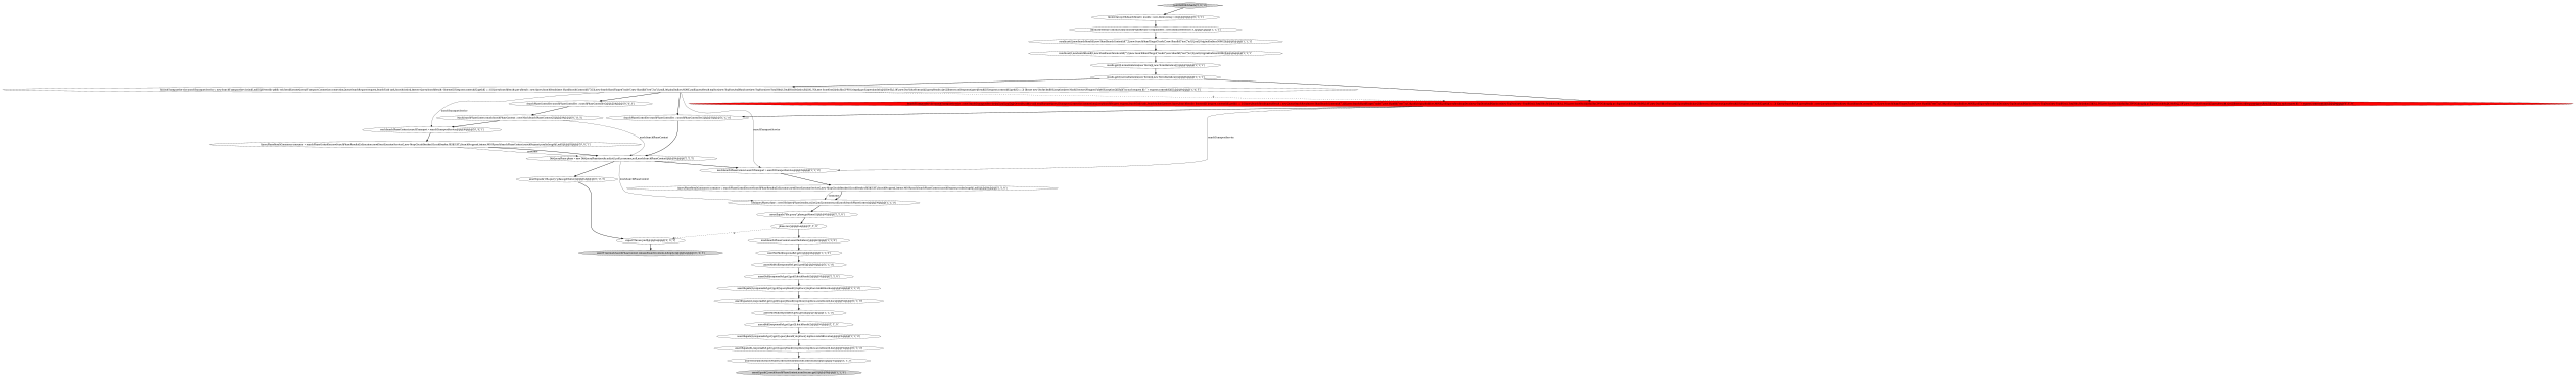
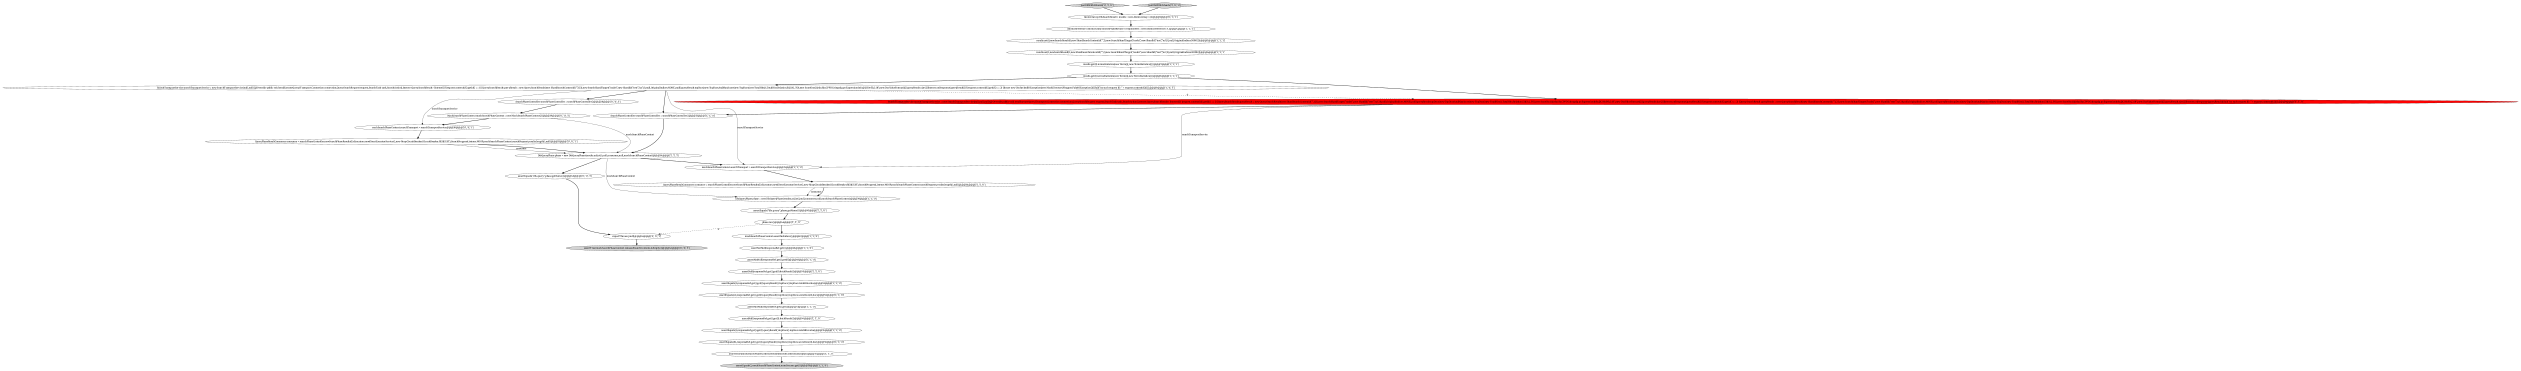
  digraph {
    fontname=Merriweather
    node [fillcolor=white fontname=Merriweather shape=ellipse style=filled]
    edge [fontname=Merriweather style=bold]
    n1 [label="assertNotNull(responseRef.get())@@@48@@@['1', '1', '0']"]
    n2 [label="assertNotNull(responseRef.get().get(0))@@@49@@@['1', '1', '0']"]
    n3 [label="assertNull(responseRef.get().get(0).fetchResult())@@@50@@@['1', '1', '0']"]
    n4 [fillcolor=lightgray label="assertTrue(mockSearchPhaseContext.releasedSearchContexts.isEmpty())@@@42@@@['0', '0', '1']"]
    n5 [label="results.get(0).termsStatistics(new Term((((,new TermStatistics(((()@@@7@@@['1', '1', '1']"]
    n6 [label="results.get(1).termsStatistics(new Term((((,new TermStatistics(((()@@@8@@@['1', '1', '1']"]
    n7 [label="SearchTransportService searchTransportService = new SearchTransportService(null,null){@Override public void sendExecuteQuery(Transport.Connection connection,QuerySearchRequest request,SearchTask task,SearchActionListener<QuerySearchResult> listener){if (request.contextId().getId() == 1) {QuerySearchResult queryResult = new QuerySearchResult(new ShardSearchContextId(\"\",123),new SearchShardTarget(\"node1\",new ShardId(\"test\",\"na\",0),null,OriginalIndices.NONE),null)queryResult.topDocs(new TopDocsAndMaxScore(new TopDocs(new TotalHits(1,TotalHits.Relation.EQUAL_TO),new ScoreDoc((((edu.fdu.CPPDG.tinypdg.pe.ExpressionInfo@1230ef3),2.0F),new DocValueFormat(((()queryResult.size(2)listener.onResponse(queryResult)}if (request.contextId().getId() == 2) {throw new UncheckedIOException(new MockDirectoryWrapper.FakeIOException())}{fail(\"no such request ID: \" + request.contextId())}}}@@@9@@@['1', '0', '1']"]
    n8 [fillcolor=red label="SearchTransportService searchTransportService = new SearchTransportService(null,null,null){@Override public void sendExecuteQuery(Transport.Connection connection,QuerySearchRequest request,SearchTask task,SearchActionListener<QuerySearchResult> listener){if (request.contextId().getId() == 1) {QuerySearchResult queryResult = new QuerySearchResult(new ShardSearchContextId(\"\",123),new SearchShardTarget(\"node1\",new ShardId(\"test\",\"na\",0),null,OriginalIndices.NONE),null)queryResult.topDocs(new TopDocsAndMaxScore(new TopDocs(new TotalHits(1,TotalHits.Relation.EQUAL_TO),new ScoreDoc((((edu.fdu.CPPDG.tinypdg.pe.ExpressionInfo@1230d19),2.0F),new DocValueFormat(((()queryResult.size(2)listener.onResponse(queryResult)}if (request.contextId().getId() == 2) {QuerySearchResult queryResult = new QuerySearchResult(new ShardSearchContextId(\"\",123),new SearchShardTarget(\"node2\",new ShardId(\"test\",\"na\",0),null,OriginalIndices.NONE),null)queryResult.topDocs(new TopDocsAndMaxScore(new TopDocs(new TotalHits(1,TotalHits.Relation.EQUAL_TO),new ScoreDoc((((edu.fdu.CPPDG.tinypdg.pe.ExpressionInfo@1230d5e),2.0F),new DocValueFormat(((()queryResult.size(2)listener.onResponse(queryResult)}{fail(\"no such request ID: \" + request.contextId())}}}@@@9@@@['0', '1', '0']"]
    n9 [label="assertEquals(42,responseRef.get().get(0).queryResult().topDocs().topDocs.scoreDocs(0(.doc)@@@52@@@['1', '1', '0']"]
    n10 [label="assertNotNull(responseRef.get().get(1))@@@53@@@['1', '1', '0']"]
    n11 [label="assertNull(responseRef.get().get(1).fetchResult())@@@54@@@['1', '1', '0']"]
    n12 [label="results.set(1,newSearchResult(1,new ShardSearchContextId(\"\",2),new SearchShardTarget(\"node2\",new ShardId(\"test\",\"na\",0),null,OriginalIndices.NONE)))@@@6@@@['1', '1', '1']"]
    n13 [label="assertEquals(\"dfs_query\",phase.getName())@@@40@@@['0', '0', '1']"]
    n14 [label="expectThrows(,null)@@@41@@@['0', '0', '1']"]
    n15 [label="QueryPhaseResultConsumer consumer = searchPhaseController.newSearchPhaseResults(EsExecutors.newDirectExecutorService(),new NoopCircuitBreaker(CircuitBreaker.REQUEST),SearchProgressListener.NOOP,mockSearchPhaseContext.searchRequest,results.length(),null)@@@36@@@['1', '1', '0']"]
    n16 [label="DfsQueryPhase phase = new DfsQueryPhase(results.asList(),null,consumer,null,mockSearchPhaseContext)@@@39@@@['1', '1', '0']"]
    n17 [label="assertEquals(\"dfs_query\",phase.getName())@@@45@@@['1', '1', '0']"]
    n18 [label="assertTrue(mockSearchPhaseContext.releasedSearchContexts.isEmpty())@@@57@@@['1', '1', '0']"]
    n19 [fillcolor=lightgray label="assertEquals(2,mockSearchPhaseContext.numSuccess.get())@@@58@@@['1', '1', '0']"]
    n20 [label="phase.run()@@@46@@@['1', '1', '0']"]
    n21 [label="mockSearchPhaseContext.searchTransport = searchTransportService@@@30@@@['0', '0', '1']"]
    n22 [label="QueryPhaseResultConsumer consumer = searchPhaseController.newSearchPhaseResults(EsExecutors.newDirectExecutorService(),new NoopCircuitBreaker(CircuitBreaker.REQUEST),SearchProgressListener.NOOP,mockSearchPhaseContext.searchRequest,results.length(),null)@@@31@@@['0', '0', '1']"]
    n23 [label="DfsQueryPhase phase = new DfsQueryPhase(results.asList(),null,consumer,null,mockSearchPhaseContext)@@@34@@@['1', '1', '1']"]
    n24 [label="SearchPhaseController searchPhaseController = searchPhaseController()@@@33@@@['1', '1', '0']"]
    n25 [label="mockSearchPhaseContext.searchTransport = searchTransportService@@@35@@@['1', '1', '0']"]
    n26 [label="mockSearchPhaseContext.assertNoFailure()@@@47@@@['1', '1', '0']"]
    n27 [label="results.set(0,newSearchResult(0,new ShardSearchContextId(\"\",1),new SearchShardTarget(\"node1\",new ShardId(\"test\",\"na\",0),null,OriginalIndices.NONE)))@@@5@@@['1', '1', '1']"]
+   n28 [fillcolor=lightgray label="testDfsWith2Shards['0', '1', '0']" shape=diamond]
    n29 [label="AtomicArray<DfsSearchResult> results = new AtomicArray<>(2)@@@3@@@['1', '1', '1']"]
    n30 [label="AtomicReference<AtomicArray<SearchPhaseResult>> responseRef = new AtomicReference<>()@@@4@@@['1', '1', '1']"]
    n31 [label="assertEquals(1,responseRef.get().get(1).queryResult().topDocs().topDocs.totalHits.value)@@@55@@@['1', '1', '0']"]
    n32 [label="assertEquals(84,responseRef.get().get(1).queryResult().topDocs().topDocs.scoreDocs(0(.doc)@@@56@@@['1', '1', '0']"]
    n33 [label="assertEquals(1,responseRef.get().get(0).queryResult().topDocs().topDocs.totalHits.value)@@@51@@@['1', '1', '0']"]
    n34 [label="SearchPhaseController searchPhaseController = searchPhaseController()@@@28@@@['0', '0', '1']"]
    n35 [label="MockSearchPhaseContext mockSearchPhaseContext = new MockSearchPhaseContext(2)@@@29@@@['0', '0', '1']"]
    n36 [fillcolor=lightgray label="testDfsWith2Shards['1', '0', '0']" shape=diamond]
    n1 -> n2
    n2 -> n3
    n3 -> n33
    n5 -> n6
    n6 -> n7
    n6 -> n8
    n7 -> n8 [label=0 style=dashed]
    n7 -> n21 [label=searchTransportService style=solid]
    n7 -> n24
    n7 -> n25 [label=searchTransportService style=solid]
    n7 -> n34
    n8 -> n24
    n8 -> n25 [label=searchTransportService style=solid]
    n9 -> n10
    n10 -> n11
    n11 -> n31
    n12 -> n5
    n13 -> n14
    n14 -> n4
    n15 -> n16 [label=consumer style=solid]
    n15 -> n16
    n16 -> n17
    n17 -> n20
    n18 -> n19
    n20 -> n14 [label=0 style=dashed]
    n20 -> n26
    n21 -> n22
    n22 -> n23
    n22 -> n23 [label=consumer style=solid]
    n23 -> n13
    n23 -> n16 [label=mockSearchPhaseContext style=solid]
    n23 -> n25
    n24 -> n23
    n25 -> n15
    n26 -> n1
    n27 -> n12
+   n28 -> n29
    n29 -> n30
    n30 -> n27
    n31 -> n32
    n32 -> n18
    n33 -> n9
    n34 -> n35
    n35 -> n21
    n35 -> n23 [label=mockSearchPhaseContext style=solid]
    n36 -> n29
  }
